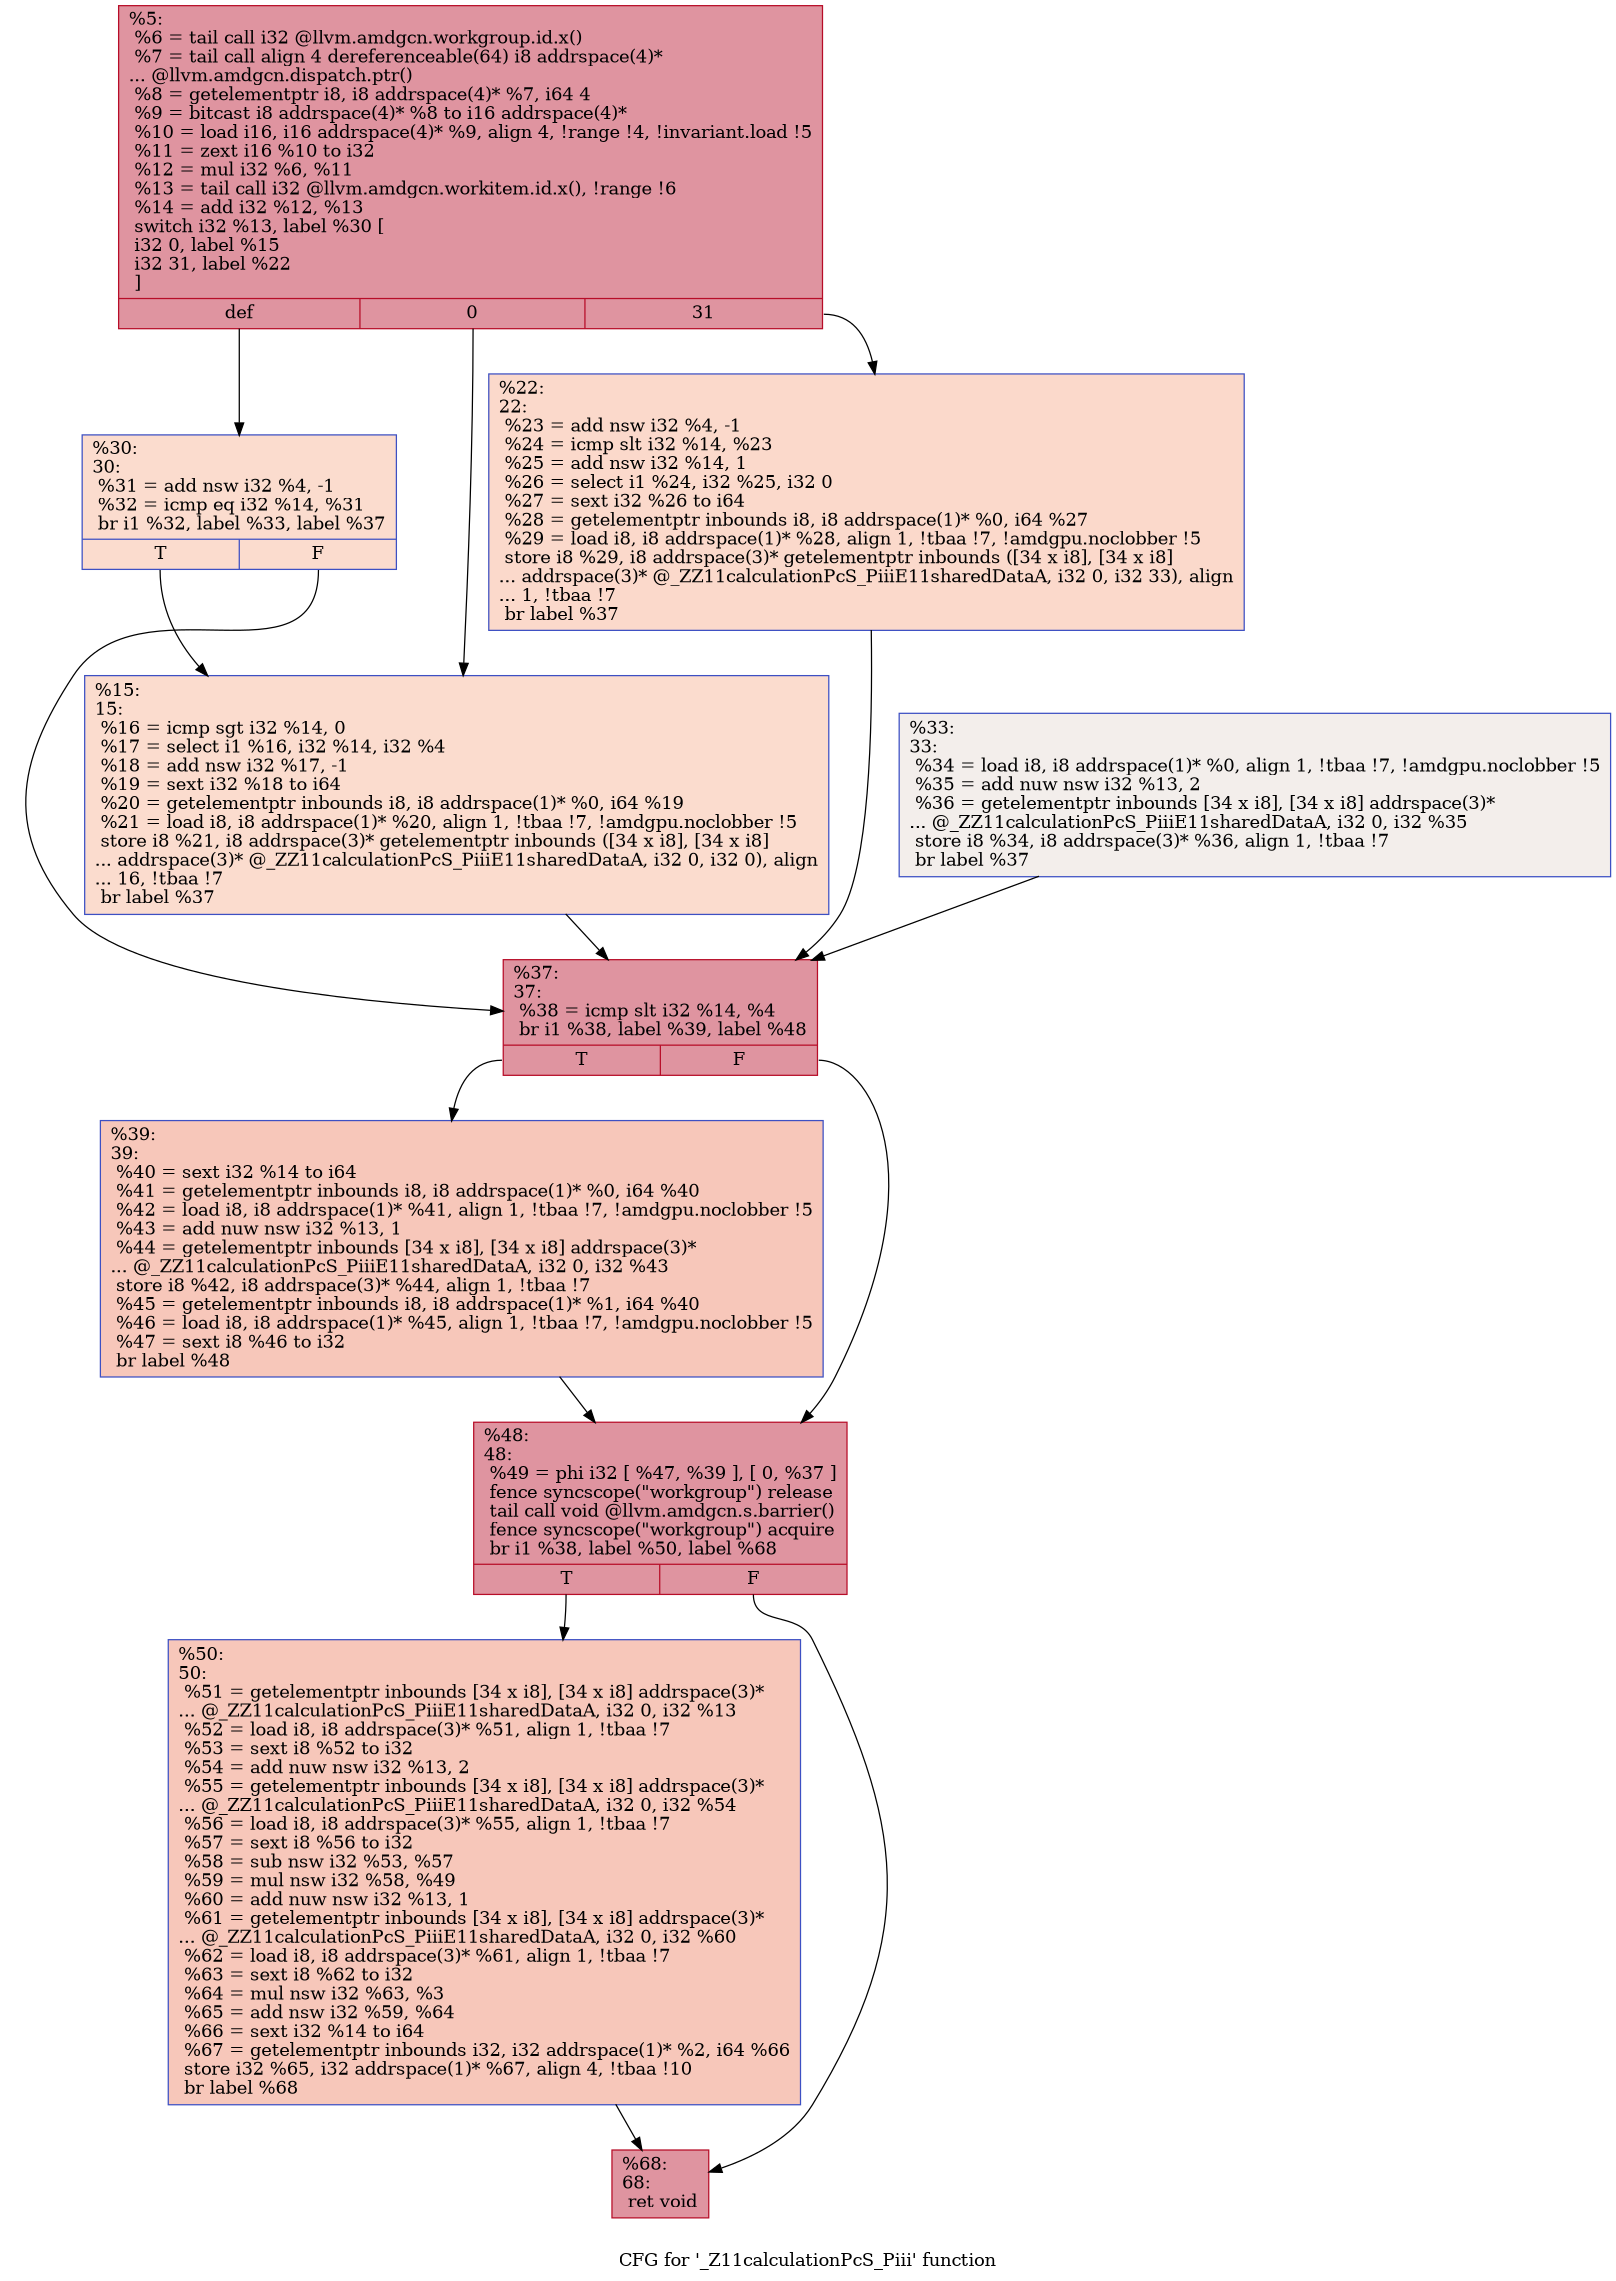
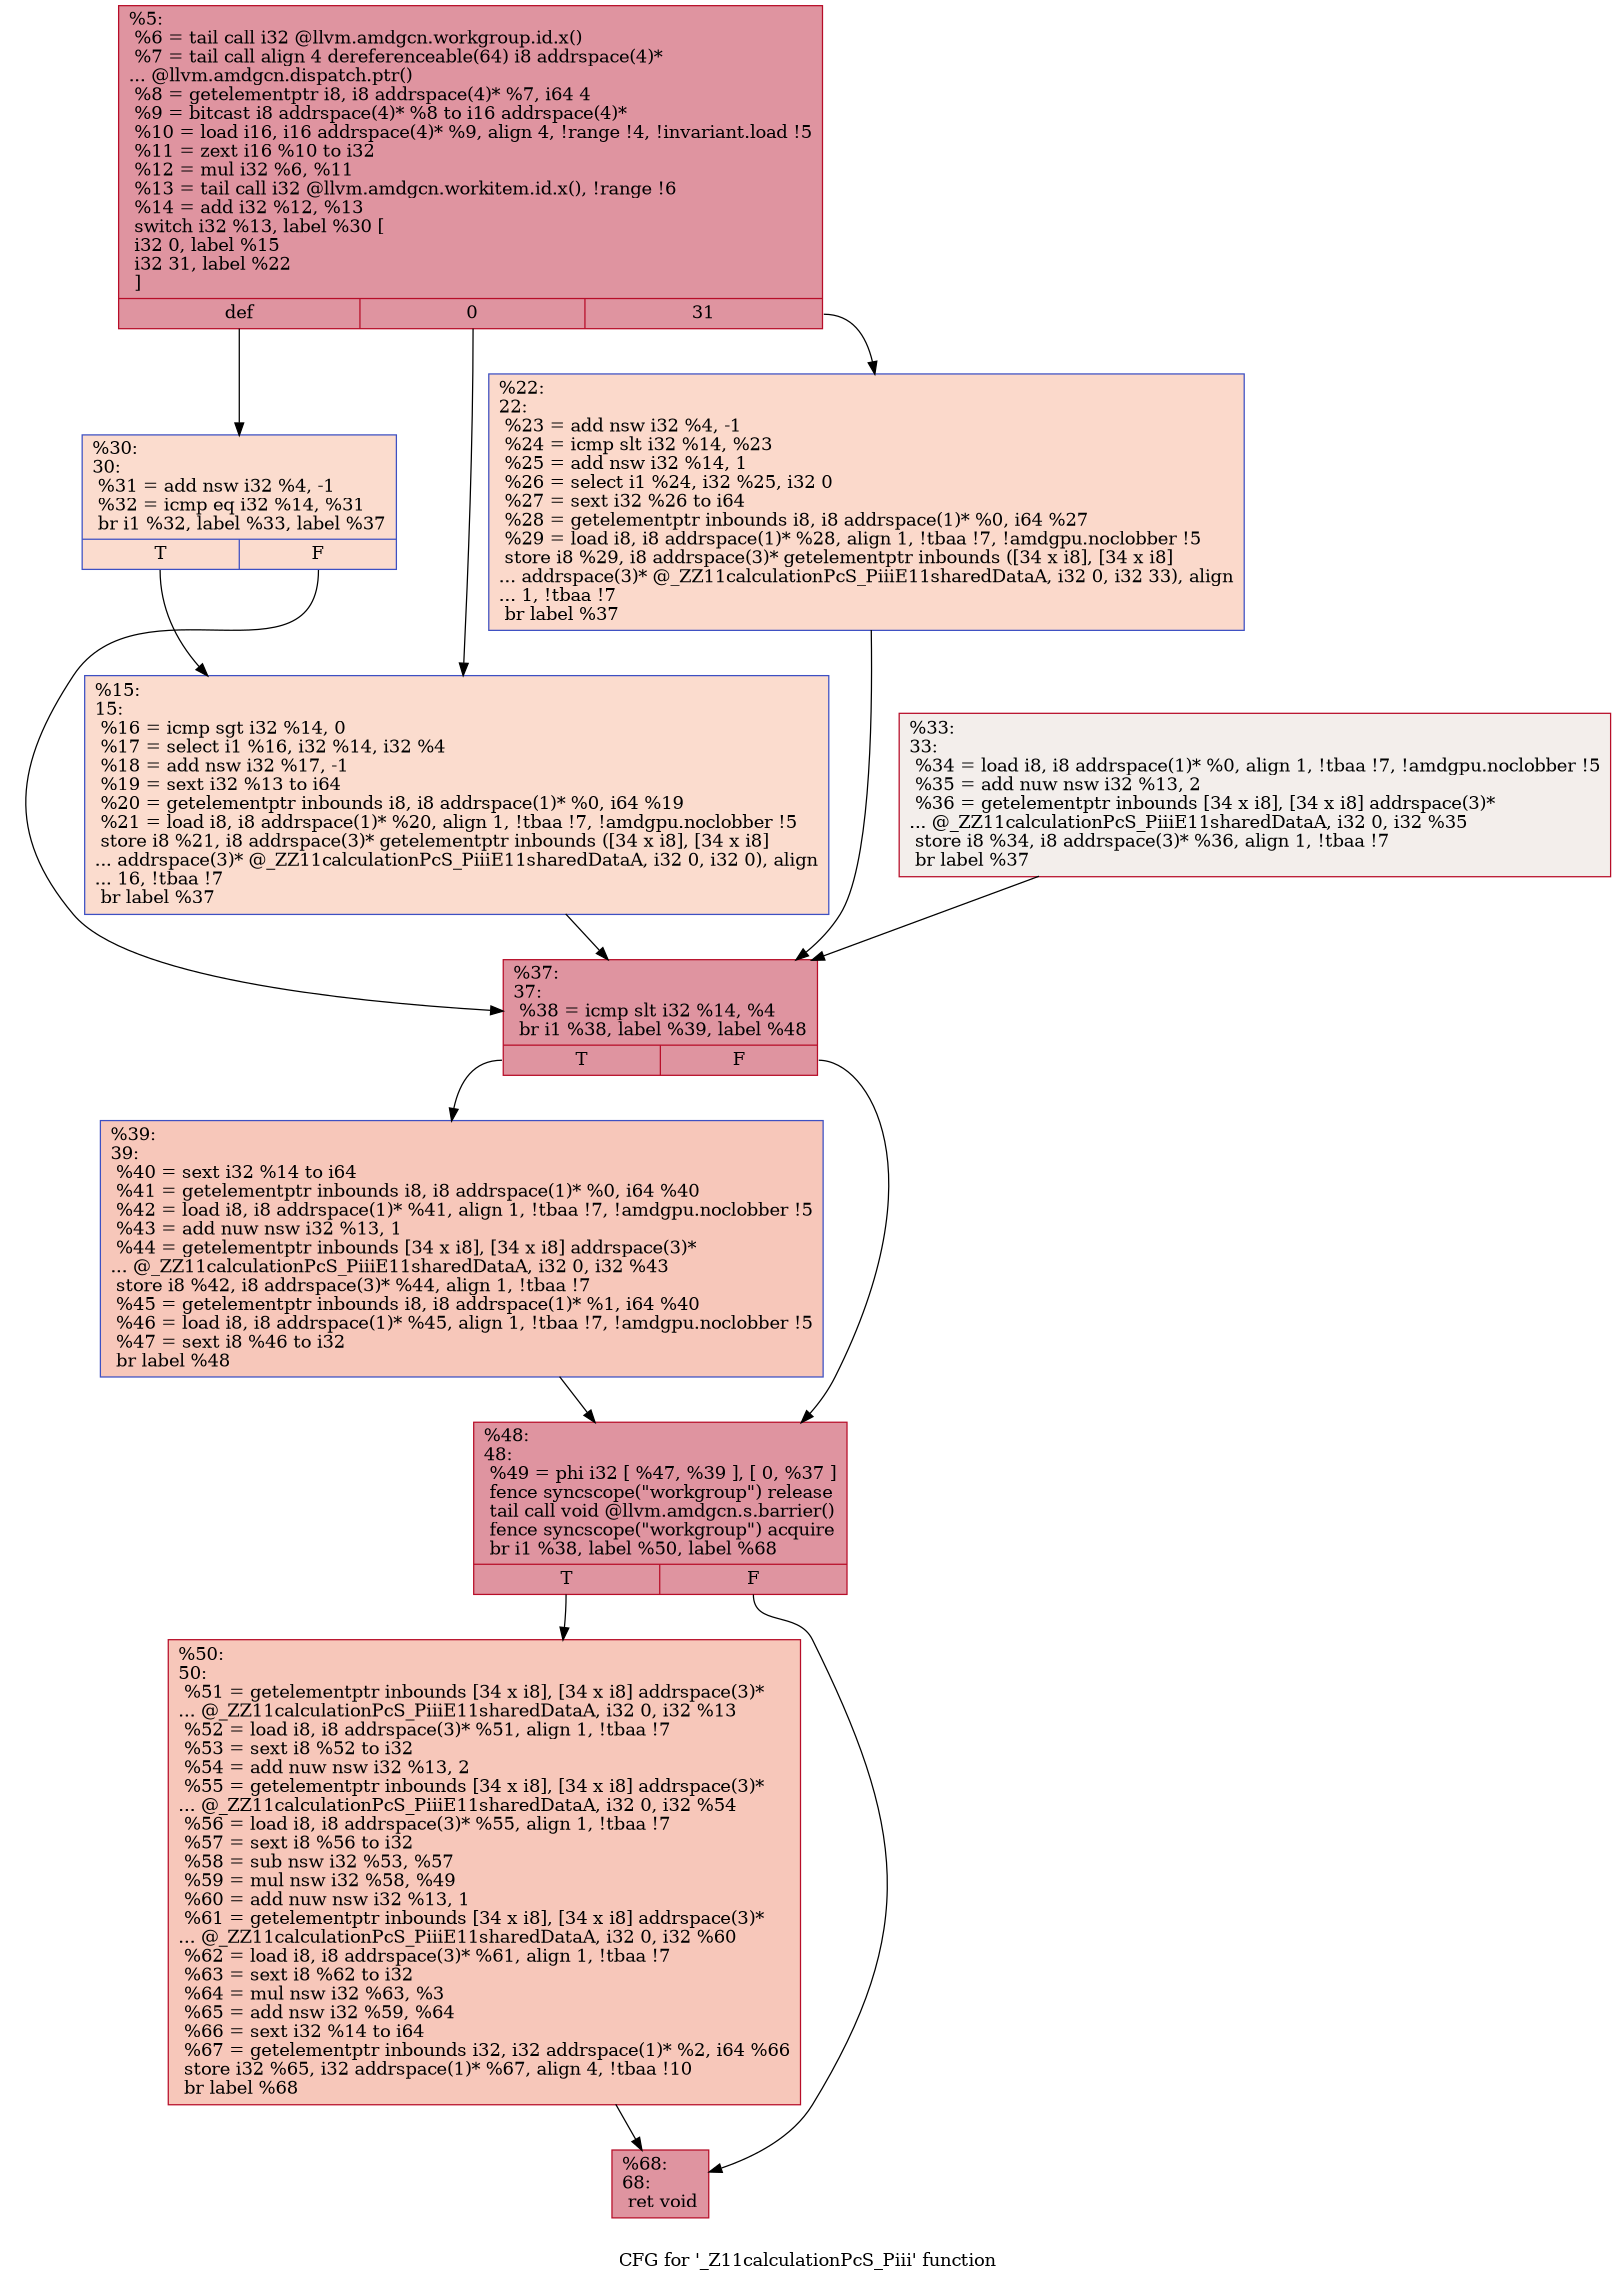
  digraph {
    label="CFG for '_Z11calculationPcS_Piii' function"
    node [color="#3d50c3ff" fillcolor="#b70d2870" shape=record style=filled]
    n1 [color="#b70d28ff" label="{%5:\l  %6 = tail call i32 @llvm.amdgcn.workgroup.id.x()\l  %7 = tail call align 4 dereferenceable(64) i8 addrspace(4)*\l... @llvm.amdgcn.dispatch.ptr()\l  %8 = getelementptr i8, i8 addrspace(4)* %7, i64 4\l  %9 = bitcast i8 addrspace(4)* %8 to i16 addrspace(4)*\l  %10 = load i16, i16 addrspace(4)* %9, align 4, !range !4, !invariant.load !5\l  %11 = zext i16 %10 to i32\l  %12 = mul i32 %6, %11\l  %13 = tail call i32 @llvm.amdgcn.workitem.id.x(), !range !6\l  %14 = add i32 %12, %13\l  switch i32 %13, label %30 [\l    i32 0, label %15\l    i32 31, label %22\l  ]\l|{<s0>def|<s1>0|<s2>31}}"]
    n2 [fillcolor="#f7af9170" label="{%30:\l30:                                               \l  %31 = add nsw i32 %4, -1\l  %32 = icmp eq i32 %14, %31\l  br i1 %32, label %33, label %37\l|{<s0>T|<s1>F}}"]
-   n3 [fillcolor="#f7af9170" label="{%15:\l15:                                               \l  %16 = icmp sgt i32 %14, 0\l  %17 = select i1 %16, i32 %14, i32 %4\l  %18 = add nsw i32 %17, -1\l  %19 = sext i32 %18 to i64\l  %20 = getelementptr inbounds i8, i8 addrspace(1)* %0, i64 %19\l  %21 = load i8, i8 addrspace(1)* %20, align 1, !tbaa !7, !amdgpu.noclobber !5\l  store i8 %21, i8 addrspace(3)* getelementptr inbounds ([34 x i8], [34 x i8]\l... addrspace(3)* @_ZZ11calculationPcS_PiiiE11sharedDataA, i32 0, i32 0), align\l... 16, !tbaa !7\l  br label %37\l}"]
+   n3 [fillcolor="#f7af9170" label="{%15:\l15:                                               \l  %16 = icmp sgt i32 %14, 0\l  %17 = select i1 %16, i32 %14, i32 %4\l  %18 = add nsw i32 %17, -1\l  %19 = sext i32 %13 to i64\l  %20 = getelementptr inbounds i8, i8 addrspace(1)* %0, i64 %19\l  %21 = load i8, i8 addrspace(1)* %20, align 1, !tbaa !7, !amdgpu.noclobber !5\l  store i8 %21, i8 addrspace(3)* getelementptr inbounds ([34 x i8], [34 x i8]\l... addrspace(3)* @_ZZ11calculationPcS_PiiiE11sharedDataA, i32 0, i32 0), align\l... 16, !tbaa !7\l  br label %37\l}"]
    n4 [fillcolor="#f7a88970" label="{%22:\l22:                                               \l  %23 = add nsw i32 %4, -1\l  %24 = icmp slt i32 %14, %23\l  %25 = add nsw i32 %14, 1\l  %26 = select i1 %24, i32 %25, i32 0\l  %27 = sext i32 %26 to i64\l  %28 = getelementptr inbounds i8, i8 addrspace(1)* %0, i64 %27\l  %29 = load i8, i8 addrspace(1)* %28, align 1, !tbaa !7, !amdgpu.noclobber !5\l  store i8 %29, i8 addrspace(3)* getelementptr inbounds ([34 x i8], [34 x i8]\l... addrspace(3)* @_ZZ11calculationPcS_PiiiE11sharedDataA, i32 0, i32 33), align\l... 1, !tbaa !7\l  br label %37\l}"]
    n5 [color="#b70d28ff" label="{%37:\l37:                                               \l  %38 = icmp slt i32 %14, %4\l  br i1 %38, label %39, label %48\l|{<s0>T|<s1>F}}"]
    n6 [fillcolor="#ec7f6370" label="{%39:\l39:                                               \l  %40 = sext i32 %14 to i64\l  %41 = getelementptr inbounds i8, i8 addrspace(1)* %0, i64 %40\l  %42 = load i8, i8 addrspace(1)* %41, align 1, !tbaa !7, !amdgpu.noclobber !5\l  %43 = add nuw nsw i32 %13, 1\l  %44 = getelementptr inbounds [34 x i8], [34 x i8] addrspace(3)*\l... @_ZZ11calculationPcS_PiiiE11sharedDataA, i32 0, i32 %43\l  store i8 %42, i8 addrspace(3)* %44, align 1, !tbaa !7\l  %45 = getelementptr inbounds i8, i8 addrspace(1)* %1, i64 %40\l  %46 = load i8, i8 addrspace(1)* %45, align 1, !tbaa !7, !amdgpu.noclobber !5\l  %47 = sext i8 %46 to i32\l  br label %48\l}"]
    n7 [color="#b70d28ff" label="{%48:\l48:                                               \l  %49 = phi i32 [ %47, %39 ], [ 0, %37 ]\l  fence syncscope(\"workgroup\") release\l  tail call void @llvm.amdgcn.s.barrier()\l  fence syncscope(\"workgroup\") acquire\l  br i1 %38, label %50, label %68\l|{<s0>T|<s1>F}}"]
-   n8 [fillcolor="#e5d8d170" label="{%33:\l33:                                               \l  %34 = load i8, i8 addrspace(1)* %0, align 1, !tbaa !7, !amdgpu.noclobber !5\l  %35 = add nuw nsw i32 %13, 2\l  %36 = getelementptr inbounds [34 x i8], [34 x i8] addrspace(3)*\l... @_ZZ11calculationPcS_PiiiE11sharedDataA, i32 0, i32 %35\l  store i8 %34, i8 addrspace(3)* %36, align 1, !tbaa !7\l  br label %37\l}"]
-   n9 [fillcolor="#ec7f6370" label="{%50:\l50:                                               \l  %51 = getelementptr inbounds [34 x i8], [34 x i8] addrspace(3)*\l... @_ZZ11calculationPcS_PiiiE11sharedDataA, i32 0, i32 %13\l  %52 = load i8, i8 addrspace(3)* %51, align 1, !tbaa !7\l  %53 = sext i8 %52 to i32\l  %54 = add nuw nsw i32 %13, 2\l  %55 = getelementptr inbounds [34 x i8], [34 x i8] addrspace(3)*\l... @_ZZ11calculationPcS_PiiiE11sharedDataA, i32 0, i32 %54\l  %56 = load i8, i8 addrspace(3)* %55, align 1, !tbaa !7\l  %57 = sext i8 %56 to i32\l  %58 = sub nsw i32 %53, %57\l  %59 = mul nsw i32 %58, %49\l  %60 = add nuw nsw i32 %13, 1\l  %61 = getelementptr inbounds [34 x i8], [34 x i8] addrspace(3)*\l... @_ZZ11calculationPcS_PiiiE11sharedDataA, i32 0, i32 %60\l  %62 = load i8, i8 addrspace(3)* %61, align 1, !tbaa !7\l  %63 = sext i8 %62 to i32\l  %64 = mul nsw i32 %63, %3\l  %65 = add nsw i32 %59, %64\l  %66 = sext i32 %14 to i64\l  %67 = getelementptr inbounds i32, i32 addrspace(1)* %2, i64 %66\l  store i32 %65, i32 addrspace(1)* %67, align 4, !tbaa !10\l  br label %68\l}"]
+   n8 [color="#b70d28ff" fillcolor="#e5d8d170" label="{%33:\l33:                                               \l  %34 = load i8, i8 addrspace(1)* %0, align 1, !tbaa !7, !amdgpu.noclobber !5\l  %35 = add nuw nsw i32 %13, 2\l  %36 = getelementptr inbounds [34 x i8], [34 x i8] addrspace(3)*\l... @_ZZ11calculationPcS_PiiiE11sharedDataA, i32 0, i32 %35\l  store i8 %34, i8 addrspace(3)* %36, align 1, !tbaa !7\l  br label %37\l}"]
+   n9 [color="#b70d28ff" fillcolor="#ec7f6370" label="{%50:\l50:                                               \l  %51 = getelementptr inbounds [34 x i8], [34 x i8] addrspace(3)*\l... @_ZZ11calculationPcS_PiiiE11sharedDataA, i32 0, i32 %13\l  %52 = load i8, i8 addrspace(3)* %51, align 1, !tbaa !7\l  %53 = sext i8 %52 to i32\l  %54 = add nuw nsw i32 %13, 2\l  %55 = getelementptr inbounds [34 x i8], [34 x i8] addrspace(3)*\l... @_ZZ11calculationPcS_PiiiE11sharedDataA, i32 0, i32 %54\l  %56 = load i8, i8 addrspace(3)* %55, align 1, !tbaa !7\l  %57 = sext i8 %56 to i32\l  %58 = sub nsw i32 %53, %57\l  %59 = mul nsw i32 %58, %49\l  %60 = add nuw nsw i32 %13, 1\l  %61 = getelementptr inbounds [34 x i8], [34 x i8] addrspace(3)*\l... @_ZZ11calculationPcS_PiiiE11sharedDataA, i32 0, i32 %60\l  %62 = load i8, i8 addrspace(3)* %61, align 1, !tbaa !7\l  %63 = sext i8 %62 to i32\l  %64 = mul nsw i32 %63, %3\l  %65 = add nsw i32 %59, %64\l  %66 = sext i32 %14 to i64\l  %67 = getelementptr inbounds i32, i32 addrspace(1)* %2, i64 %66\l  store i32 %65, i32 addrspace(1)* %67, align 4, !tbaa !10\l  br label %68\l}"]
    n10 [color="#b70d28ff" label="{%68:\l68:                                               \l  ret void\l}"]
    n1 -> n2 [tailport=s0]
    n1 -> n3 [tailport=s1]
    n1 -> n4 [tailport=s2]
    n2 -> n3 [tailport=s0]
    n2 -> n5 [tailport=s1]
    n3 -> n5
    n4 -> n5
    n5 -> n6 [tailport=s0]
    n5 -> n7 [tailport=s1]
    n6 -> n7
    n7 -> n9 [tailport=s0]
    n7 -> n10 [tailport=s1]
    n8 -> n5
    n9 -> n10
  }
